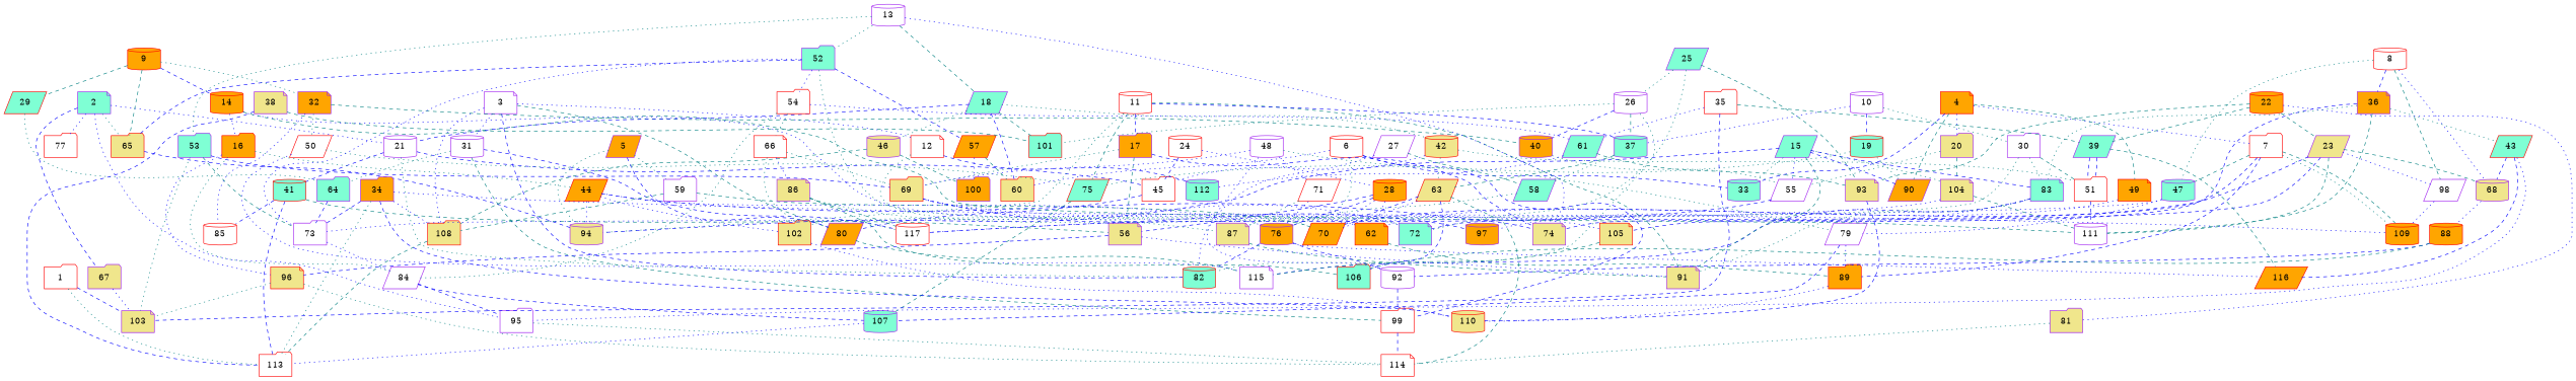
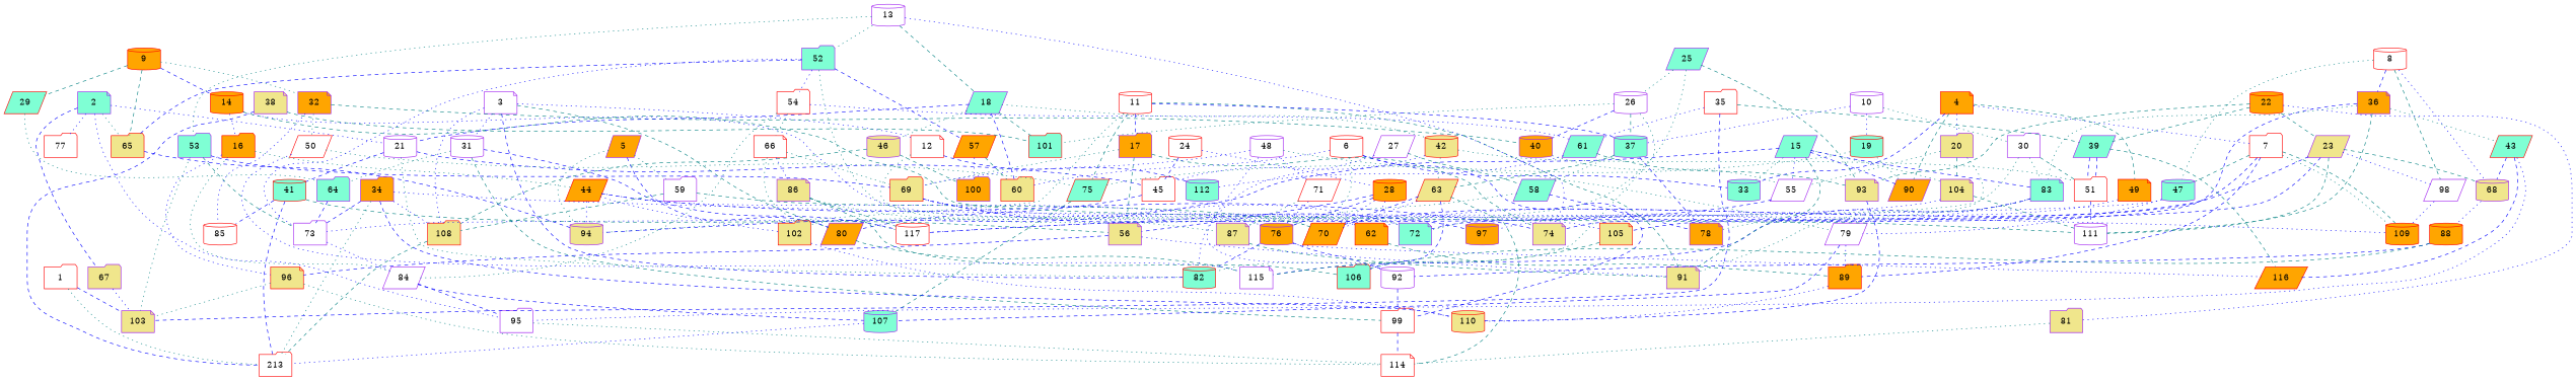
  graph {
    fontname="DejaVu Serif"
    node [color=purple fillcolor=white fontname="DejaVu Serif" shape=cylinder style=filled]
    edge [color=blue fontname="DejaVu Serif" style=dashed]
    1 [color=red shape=folder]
    103 [fillcolor=khaki shape=note]
-   113 [color=red shape=folder]
+   113 [color=red shape=folder label=213]
    2 [fillcolor=aquamarine shape=note]
    21
    65 [color=red fillcolor=khaki shape=folder]
    67 [fillcolor=khaki shape=folder]
    77 [color=red shape=folder]
    95 [shape=folder]
    82 [color=red fillcolor=aquamarine]
    41 [color=red fillcolor=aquamarine]
    45 [color=red shape=folder]
    94 [fillcolor=khaki]
    114 [color=red shape=note]
    3 [shape=note]
    12 [color=red shape=note]
    31
    80 [fillcolor=orange shape=parallelogram]
    108 [color=red fillcolor=khaki shape=folder]
    72 [fillcolor=aquamarine shape=note]
    112 [fillcolor=aquamarine]
    99 [color=red shape=folder]
    64 [fillcolor=aquamarine shape=folder]
    117 [color=red]
    115 [shape=note]
    4 [color=red fillcolor=orange shape=note]
    7 [color=red shape=folder]
    20 [fillcolor=khaki shape=folder]
    33 [fillcolor=aquamarine]
    49 [color=red fillcolor=orange shape=note]
    90 [fillcolor=orange shape=parallelogram]
    47 [fillcolor=aquamarine]
    89 [color=red fillcolor=orange shape=folder]
    109 [color=red fillcolor=orange]
    55 [shape=parallelogram]
    104 [fillcolor=khaki shape=note]
+   78 [fillcolor=orange shape=note]
    62 [color=red fillcolor=orange shape=note]
    5 [fillcolor=orange shape=parallelogram]
    59 [shape=folder]
    70 [color=red fillcolor=orange shape=parallelogram]
    6 [color=red]
    60 [color=red fillcolor=khaki shape=folder]
    87 [fillcolor=khaki shape=note]
    91 [fillcolor=khaki shape=note]
    73 [shape=folder]
    79 [shape=parallelogram]
    110 [color=red fillcolor=khaki]
    8 [color=red]
    36 [fillcolor=orange shape=note]
    68 [fillcolor=khaki]
    98 [shape=parallelogram]
    74 [fillcolor=khaki shape=note]
    111
    83 [fillcolor=aquamarine shape=note]
    43 [color=red fillcolor=aquamarine shape=parallelogram]
    88 [color=red fillcolor=orange]
    9 [color=red fillcolor=orange]
    14 [color=red fillcolor=orange]
    29 [color=red fillcolor=aquamarine shape=parallelogram]
    32 [fillcolor=orange shape=note]
    16 [color=red fillcolor=orange shape=folder]
    40 [fillcolor=orange]
    50 [color=red shape=parallelogram]
    85 [color=red]
    19 [color=red fillcolor=aquamarine]
    10
    30 [shape=folder]
    37 [fillcolor=aquamarine]
    75 [color=red fillcolor=aquamarine shape=parallelogram]
    51 [color=red shape=folder]
    102 [color=red fillcolor=khaki shape=folder]
    58 [fillcolor=aquamarine shape=parallelogram]
    63 [color=red fillcolor=khaki shape=parallelogram]
    11 [color=red]
    17 [fillcolor=orange shape=folder]
    56 [fillcolor=khaki shape=note]
    69 [color=red fillcolor=khaki shape=folder]
    107 [fillcolor=aquamarine]
    18 [fillcolor=aquamarine shape=parallelogram]
    13
    52 [fillcolor=aquamarine shape=folder]
    53 [fillcolor=aquamarine shape=folder]
    42 [color=red fillcolor=khaki]
    46 [fillcolor=khaki]
    101 [color=red fillcolor=aquamarine shape=folder]
    54 [color=red shape=folder]
    57 [color=red fillcolor=orange shape=parallelogram]
    44 [color=red fillcolor=orange shape=parallelogram]
    84 [shape=parallelogram]
    96 [color=red fillcolor=khaki shape=note]
    15 [fillcolor=aquamarine shape=parallelogram]
    97 [fillcolor=orange]
    76 [fillcolor=orange]
    105 [color=red fillcolor=khaki shape=note]
    100 [fillcolor=orange shape=folder]
    22 [color=red fillcolor=orange]
    23 [fillcolor=khaki shape=parallelogram]
    39 [fillcolor=aquamarine shape=parallelogram]
    81 [fillcolor=khaki shape=folder]
    93 [fillcolor=khaki shape=note]
    116 [color=red fillcolor=orange shape=parallelogram]
    24 [color=red]
    28 [color=red fillcolor=orange]
    25 [fillcolor=aquamarine shape=parallelogram]
    26
    27 [shape=parallelogram]
    92
    34 [fillcolor=orange shape=folder]
    35 [color=red shape=folder]
    61 [fillcolor=aquamarine shape=parallelogram]
    106 [color=red fillcolor=aquamarine shape=folder]
    38 [fillcolor=khaki shape=note]
    48
    71 [color=red shape=parallelogram]
    66 [color=red shape=note]
    86 [fillcolor=khaki shape=note]
    1 -- 103
    1 -- 113 [color=teal style=dotted]
    2 -- 21 [style=dotted]
    2 -- 65 [color=teal style=dotted]
    2 -- 67
    2 -- 77 [style=dotted]
    2 -- 95 [style=dotted]
    21 -- 82 [color=teal style=dotted]
    21 -- 41
    21 -- 45
    65 -- 94
    67 -- 103 [style=dotted]
    95 -- 114 [color=teal style=dotted]
    41 -- 113
    41 -- 85
    41 -- 56 [color=teal]
    45 -- 80
    3 -- 82
    3 -- 12 [style=dotted]
    3 -- 31 [style=dotted]
    3 -- 80 [color=teal]
    3 -- 108 [style=dotted]
    12 -- 72 [color=teal style=dotted]
    12 -- 112
    31 -- 99 [color=teal]
    31 -- 64 [color=teal style=dotted]
    31 -- 117
    80 -- 115 [color=teal]
    108 -- 113 [color=teal]
    99 -- 114
    64 -- 73
    4 -- 7 [style=dotted]
    4 -- 20 [style=dotted]
    4 -- 33
    4 -- 49 [color=teal]
    4 -- 90 [color=teal]
    7 -- 72
    7 -- 47 [color=teal]
    7 -- 89
    7 -- 109 [color=teal style=dotted]
    7 -- 109 [color=teal]
    20 -- 55 [color=teal style=dotted]
    20 -- 104 [color=teal]
+   20 -- 78 [color=teal style=dotted]
    49 -- 62 [style=dotted]
    47 -- 73 [style=dotted]
    47 -- 79 [style=dotted]
    89 -- 110 [style=dotted]
    55 -- 117
    104 -- 117 [style=dotted]
    104 -- 111 [color=teal]
    62 -- 89 [color=teal]
    5 -- 94 [color=teal style=dotted]
    5 -- 80
    5 -- 59 [color=teal style=dotted]
    59 -- 108 [color=teal]
    59 -- 70 [color=teal]
    6 -- 99
    6 -- 33
    6 -- 60 [style=dotted]
    6 -- 87 [color=teal style=dotted]
    87 -- 91 [color=teal]
    73 -- 84 [style=dotted]
    79 -- 89 [style=dotted]
    79 -- 107
    8 -- 47 [color=teal style=dotted]
    8 -- 36
    8 -- 68 [style=dotted]
    8 -- 98 [color=teal]
    36 -- 74
    36 -- 111 [color=teal]
    36 -- 83 [color=teal style=dotted]
    36 -- 43 [color=teal style=dotted]
    68 -- 88 [style=dotted]
    98 -- 109 [style=dotted]
    83 -- 115
    83 -- 91 [color=teal style=dotted]
    83 -- 97 [style=dotted]
    43 -- 95 [style=dotted]
    43 -- 68
    43 -- 116
    88 -- 92
    88 -- 106 [color=teal]
    9 -- 65 [color=teal]
    9 -- 14
    9 -- 29 [color=teal]
    9 -- 32 [color=teal style=dotted]
    14 -- 62 [style=dotted]
    14 -- 111 [color=teal]
    14 -- 16 [style=dotted]
    29 -- 64 [color=teal style=dotted]
    32 -- 40 [color=teal]
    32 -- 50 [color=teal style=dotted]
    32 -- 85 [style=dotted]
    16 -- 44 [color=teal style=dotted]
    16 -- 84 [color=teal style=dotted]
    16 -- 96 [style=dotted]
    40 -- 55 [color=teal style=dotted]
    50 -- 115 [style=dotted]
    50 -- 75 [color=teal style=dotted]
    19 -- 90 [color=teal style=dotted]
    19 -- 75 [color=teal style=dotted]
-   10 -- 19
+   10 -- 19 [style=dotted]
    10 -- 30 [color=teal style=dotted]
    10 -- 37 [style=dotted]
    30 -- 83 [color=teal style=dotted]
    30 -- 51 [color=teal]
    30 -- 102 [color=teal style=dotted]
+   37 -- 78
    37 -- 58 [color=teal style=dotted]
    37 -- 63 [color=teal]
    75 -- 107 [color=teal]
    51 -- 111
    102 -- 110 [style=dotted]
+   58 -- 78
    58 -- 76 [color=teal style=dotted]
    63 -- 114 [color=teal]
    63 -- 70
    63 -- 70 [style=dotted]
    63 -- 106
    11 -- 94 [color=teal style=dotted]
    11 -- 91 [color=teal]
    11 -- 37
    11 -- 75 [color=teal]
    11 -- 17
-   17 -- 74
+   17 -- 74 [color=teal]
    17 -- 56 [color=teal]
    17 -- 69 [color=teal style=dotted]
    56 -- 91 [style=dotted]
    56 -- 96
    69 -- 72 [style=dotted]
    69 -- 97
    69 -- 105 [style=dotted]
    107 -- 113 [style=dotted]
    18 -- 21
    18 -- 60
    18 -- 42 [color=teal style=dotted]
    18 -- 46 [color=teal style=dotted]
    18 -- 101 [color=teal]
    13 -- 74 [style=dotted]
    13 -- 18 [color=teal]
    13 -- 52 [color=teal style=dotted]
    13 -- 53 [color=teal style=dotted]
    52 -- 65
    52 -- 70 [color=teal style=dotted]
    52 -- 73 [style=dotted]
    52 -- 54 [style=dotted]
    52 -- 57
    53 -- 103 [color=teal style=dotted]
    53 -- 73 [color=teal]
    53 -- 69
    42 -- 45 [style=dotted]
    42 -- 51 [color=teal style=dotted]
    42 -- 63 [color=teal style=dotted]
    46 -- 108 [color=teal]
    46 -- 100 [color=teal]
    54 -- 84 [color=teal style=dotted]
    54 -- 61 [style=dotted]
    54 -- 66 [color=teal style=dotted]
    57 -- 60 [color=teal]
    57 -- 100 [style=dotted]
    44 -- 94 [style=dotted]
    44 -- 74
    44 -- 102 [style=dotted]
    44 -- 76 [style=dotted]
    84 -- 95
    84 -- 107
    96 -- 103 [color=teal style=dotted]
    96 -- 114 [color=teal style=dotted]
    15 -- 94
    15 -- 33 [color=teal style=dotted]
    15 -- 90
    15 -- 55 [style=dotted]
    15 -- 104 [color=teal style=dotted]
    15 -- 91 [color=teal]
    15 -- 83
    76 -- 82
    76 -- 116 [style=dotted]
    76 -- 92
    105 -- 115 [color=teal]
    22 -- 23 [color=teal]
    22 -- 39 [color=teal]
    22 -- 81 [style=dotted]
    22 -- 93 [color=teal]
    23 -- 70
    23 -- 68 [color=teal]
    23 -- 98 [style=dotted]
    23 -- 111 [color=teal]
    23 -- 105
    39 -- 51
    39 -- 51
    39 -- 116 [color=teal]
    81 -- 114 [color=teal style=dotted]
    93 -- 110
    24 -- 45
    24 -- 28 [style=dotted]
    28 -- 62 [style=dotted]
    28 -- 70 [style=dotted]
    28 -- 56
    28 -- 76
    25 -- 72 [color=teal style=dotted]
    25 -- 93 [color=teal]
    25 -- 26 [color=teal style=dotted]
    26 -- 82 [color=teal style=dotted]
    26 -- 40
    26 -- 37 [color=teal]
    26 -- 101 [color=teal style=dotted]
    27 -- 82 [style=dotted]
    27 -- 58 [color=teal]
    92 -- 99
    34 -- 113 [color=teal style=dotted]
    34 -- 108 [style=dotted]
    34 -- 109 [style=dotted]
    34 -- 73
    34 -- 110
    35 -- 103
    35 -- 39 [color=teal]
    35 -- 61 [style=dotted]
    61 -- 112 [style=dotted]
    61 -- 93 [color=teal]
    38 -- 113
    38 -- 101 [color=teal]
    48 -- 79 [color=teal style=dotted]
    48 -- 69 [style=dotted]
    48 -- 92 [style=dotted]
    48 -- 71 [style=dotted]
    71 -- 87 [color=teal style=dotted]
    71 -- 76 [style=dotted]
    66 -- 117 [color=teal style=dotted]
    66 -- 69 [color=teal style=dotted]
    66 -- 86 [style=dotted]
    86 -- 117 [color=teal]
    86 -- 87 [color=teal style=dotted]
    86 -- 106 [color=teal]
  }
